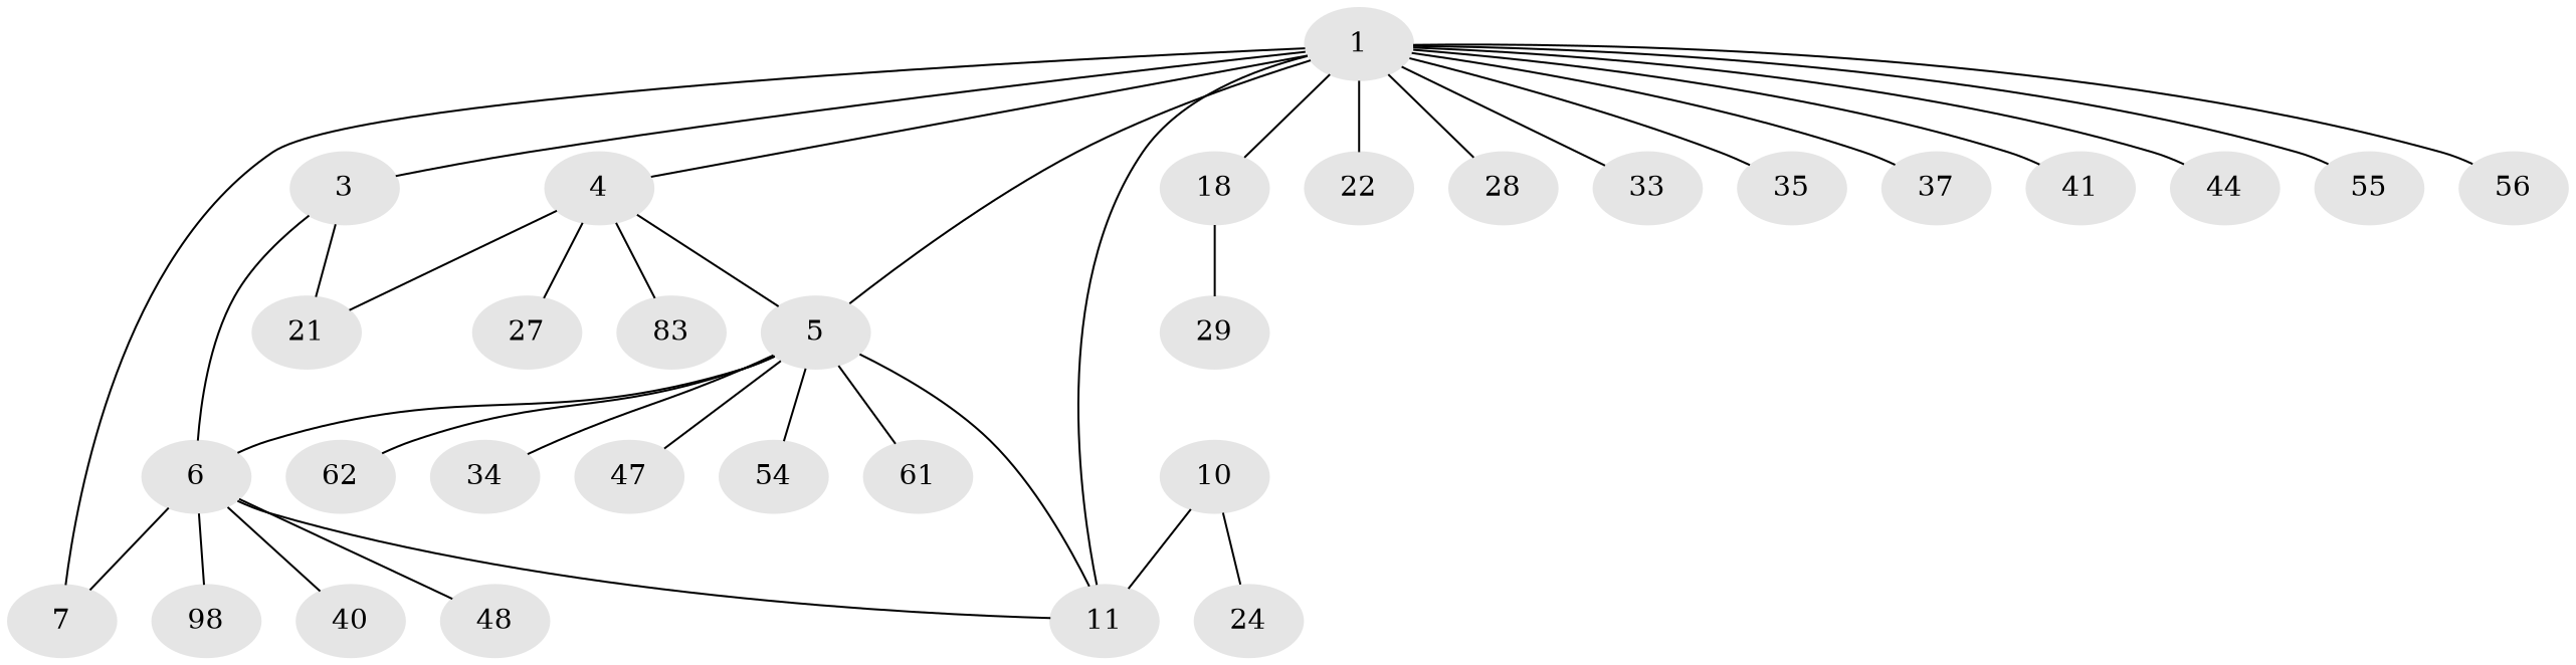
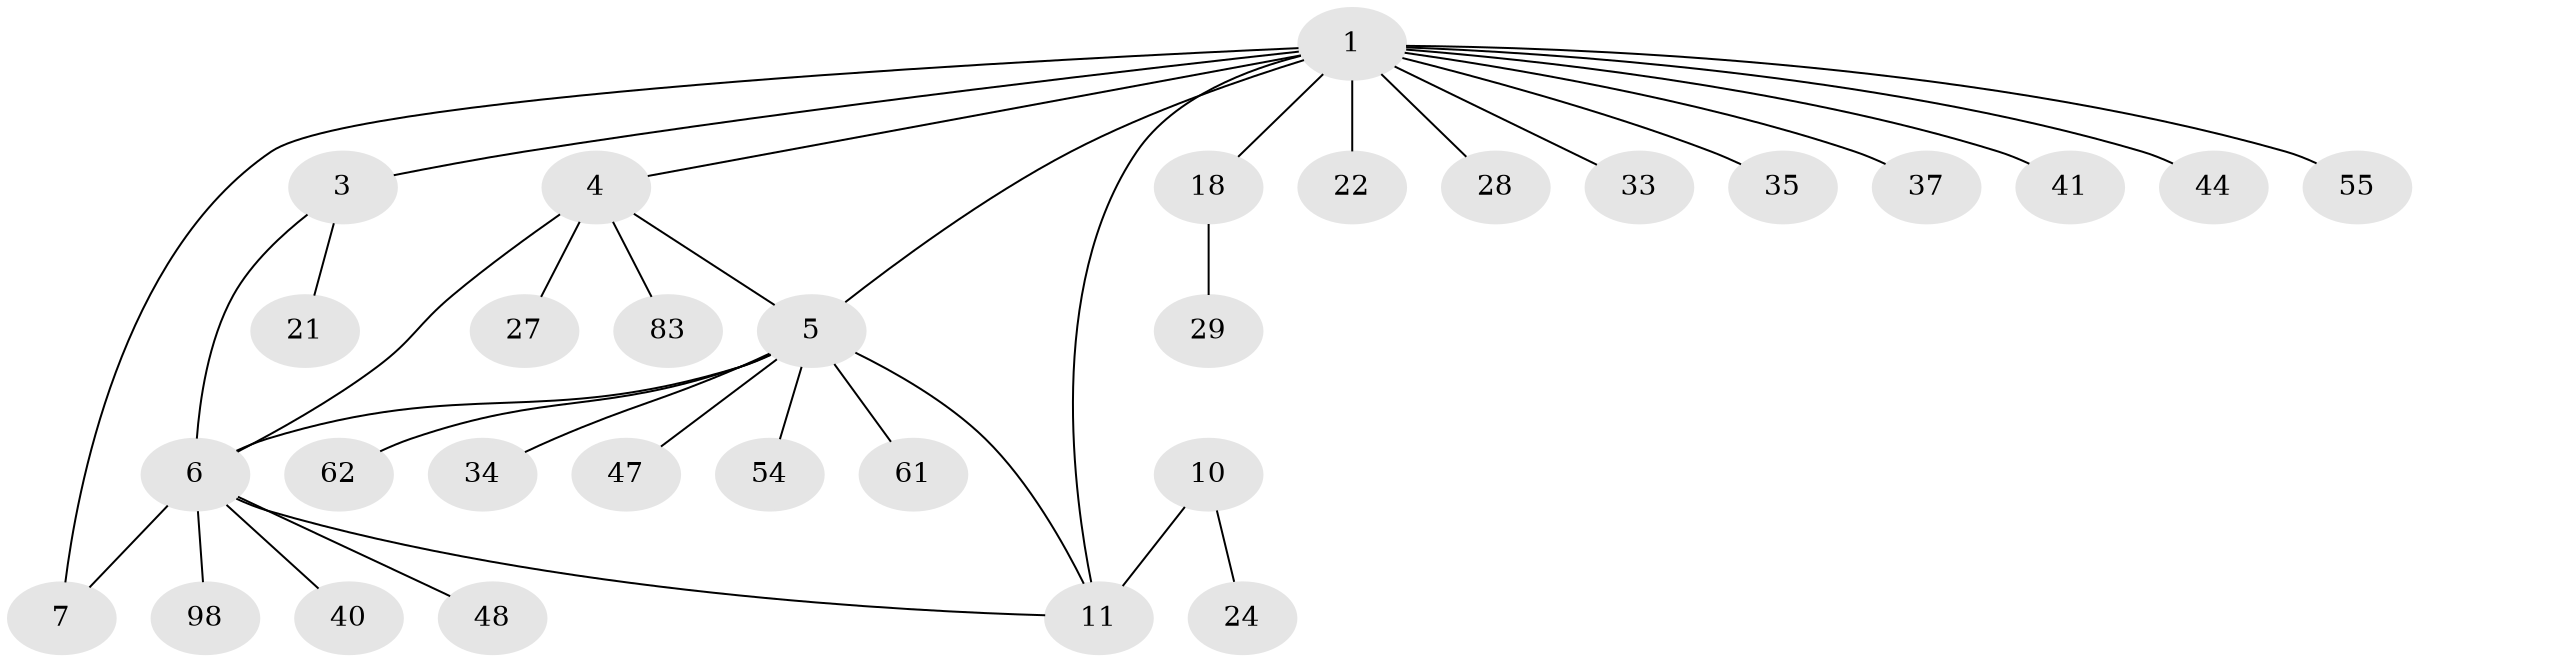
  graph {
    node [color=gray90 style=filled]
    1 [super="+2+13+25"]
    3
    4 [super="+32"]
    5
    7 [super="+17"]
    11 [super="+12+50"]
    18
    22
    28
    33
    35
    37
    41
    44
    55
-   56
    6 [super="+8+39+57+58"]
    21
    27 [super="+60"]
    n20 [label=83]
    34 [super="+42"]
    47
    54
    61
    62 [super="+63"]
    29 [super="+46"]
    n27 [label=98]
    40 [super="+45+59+49"]
    48 [super="+52"]
    10 [super="+16+30+20+23"]
    24
    1 -- 3 [weight=2]
    1 -- 4
    1 -- 5
    1 -- 7
    1 -- 11 [weight=2]
    1 -- 18
    1 -- 22
    1 -- 28
    1 -- 33
    1 -- 35
    1 -- 37
    1 -- 41
    1 -- 44
    1 -- 55
-   1 -- 56
    3 -- 6
    3 -- 21
    4 -- 5
-   4 -- 21
+   4 -- 6
    4 -- 27
    4 -- n20
    5 -- 11
    5 -- 6
    5 -- 34
    5 -- 47
    5 -- 54
    5 -- 61
    5 -- 62
    18 -- 29
    6 -- 7 [weight=2]
    6 -- 11
    6 -- n27
    6 -- 40
    6 -- 48
    10 -- 11 [weight=2]
    10 -- 24
  }
